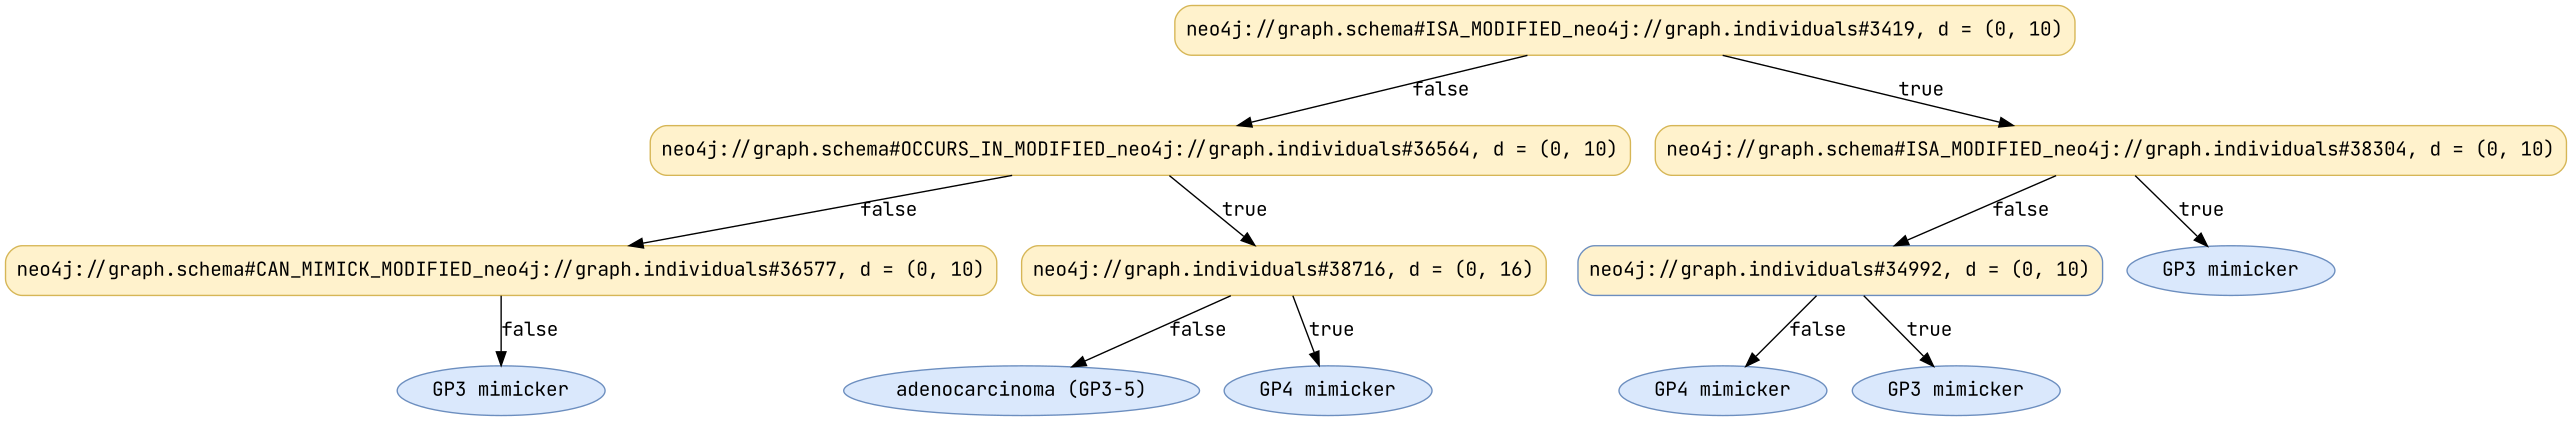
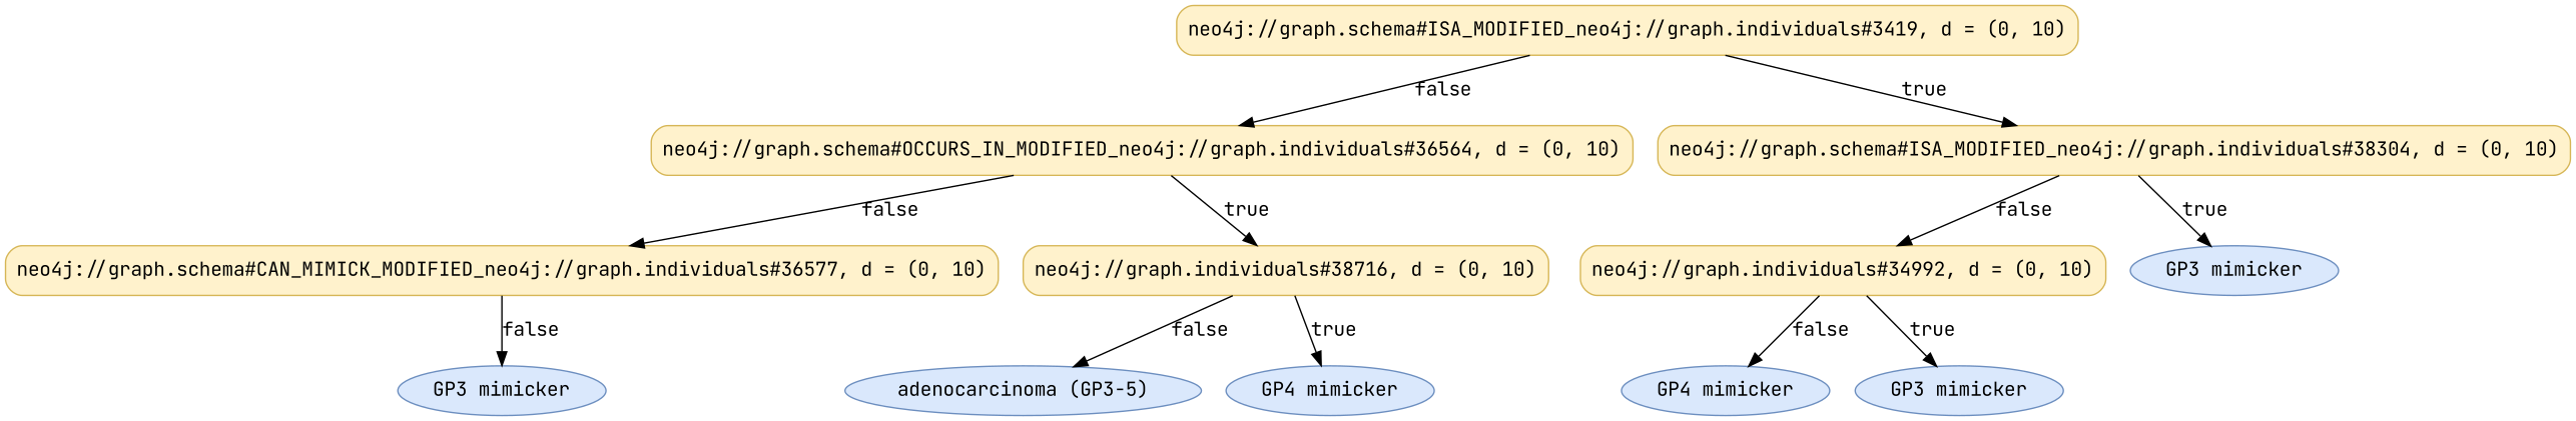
  digraph {
    fontname="JetBrains Mono"
    node [color="#D6B656" fillcolor="#FFF2CC" fontname="JetBrains Mono" shape=box style="rounded,filled"]
    edge [fontname="JetBrains Mono"]
    n1 [label="neo4j://graph.schema#ISA_MODIFIED_neo4j://graph.individuals#3419, d = (0, 10)"]
    n2 [label="neo4j://graph.schema#OCCURS_IN_MODIFIED_neo4j://graph.individuals#36564, d = (0, 10)"]
    n3 [label="neo4j://graph.schema#ISA_MODIFIED_neo4j://graph.individuals#38304, d = (0, 10)"]
    n4 [label="neo4j://graph.schema#CAN_MIMICK_MODIFIED_neo4j://graph.individuals#36577, d = (0, 10)"]
-   n5 [label="neo4j://graph.individuals#38716, d = (0, 16)"]
-   n6 [color="#6C8EBF" label="neo4j://graph.individuals#34992, d = (0, 10)"]
+   n5 [label="neo4j://graph.individuals#38716, d = (0, 10)"]
+   n6 [label="neo4j://graph.individuals#34992, d = (0, 10)"]
    n7 [color="#6C8EBF" fillcolor="#DAE8FC" label="GP3 mimicker" shape=ellipse]
    n8 [color="#6C8EBF" fillcolor="#DAE8FC" label="GP3 mimicker" shape=ellipse]
    n9 [color="#6C8EBF" fillcolor="#DAE8FC" label="adenocarcinoma (GP3-5)" shape=ellipse]
    n10 [color="#6C8EBF" fillcolor="#DAE8FC" label="GP4 mimicker" shape=ellipse]
    n11 [color="#6C8EBF" fillcolor="#DAE8FC" label="GP4 mimicker" shape=ellipse]
    n12 [color="#6C8EBF" fillcolor="#DAE8FC" label="GP3 mimicker" shape=ellipse]
    n1 -> n2 [label=false]
    n1 -> n3 [label=true]
    n2 -> n4 [label=false]
    n2 -> n5 [label=true]
    n3 -> n6 [label=false]
    n3 -> n7 [label=true]
    n4 -> n8 [label=false]
    n5 -> n9 [label=false]
    n5 -> n10 [label=true]
    n6 -> n11 [label=false]
    n6 -> n12 [label=true]
  }
